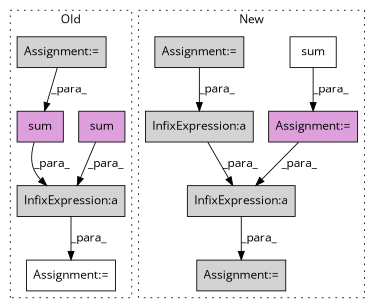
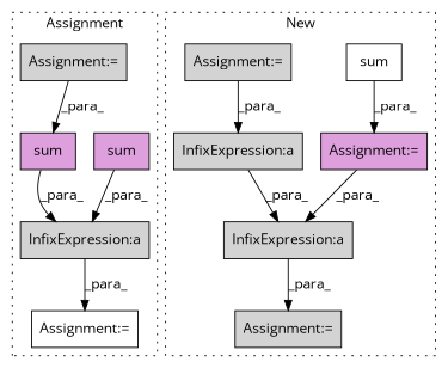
  digraph {
    fontname="Open Sans"
    node [a=7 l=1 shape=box style=filled fillcolor=lightgrey fontname="Open Sans"]
    edge [fontname="Open Sans"]
    n1 [a=32 l="4,1" label=sum s="3764,3791" fillcolor=plum]
    n2 [label="Assignment:=" s=3749 fillcolor=white]
    n3 [a=27 l=3 label="InfixExpression:a" s=3793]
    n4 [a=32 l="4,1" label=sum s="3803,3812" fillcolor=plum]
    n5 [l=5 label="Assignment:=" s=3564]
    n6 [a=32 l=5 label=sum s=3594 fillcolor=white]
    n7 [label="Assignment:=" s=3635]
    n8 [a=27 l=3 label="InfixExpression:a" s=3651]
    n9 [label="Assignment:=" s=3566 fillcolor=plum]
    n10 [label="Assignment:=" s=3614]
    n11 [a=27 l=3 label="InfixExpression:a" s=3664]
    subgraph cluster_1 {
-     label=Old
+     label=Assignment
      style=dotted
      n1
      n2
      n3
      n4
      n5
    }
    subgraph cluster_2 {
      label=New
      style=dotted
      n6
      n7
      n8
      n9
      n10
      n11
    }
    n1 -> n3 [label=_para_]
    n3 -> n2 [label=_para_]
    n4 -> n3 [label=_para_]
    n5 -> n1 [label=_para_]
    n6 -> n9 [label=_para_]
    n8 -> n7 [label=_para_]
    n9 -> n8 [label=_para_]
    n10 -> n11 [label=_para_]
    n11 -> n8 [label=_para_]
  }
